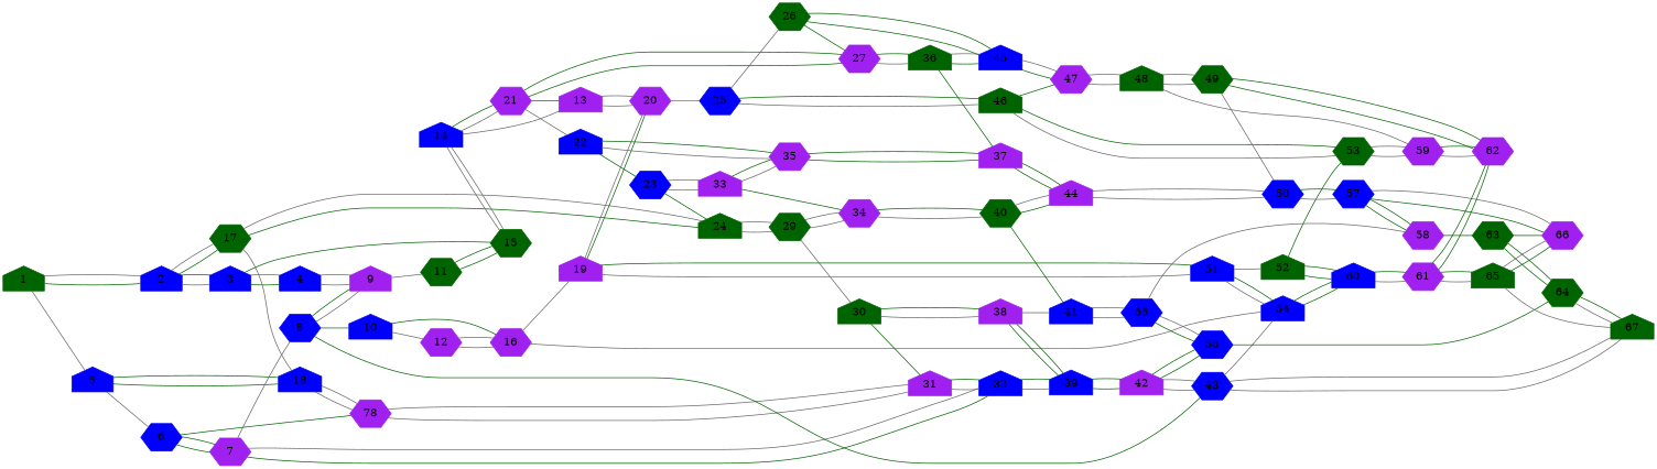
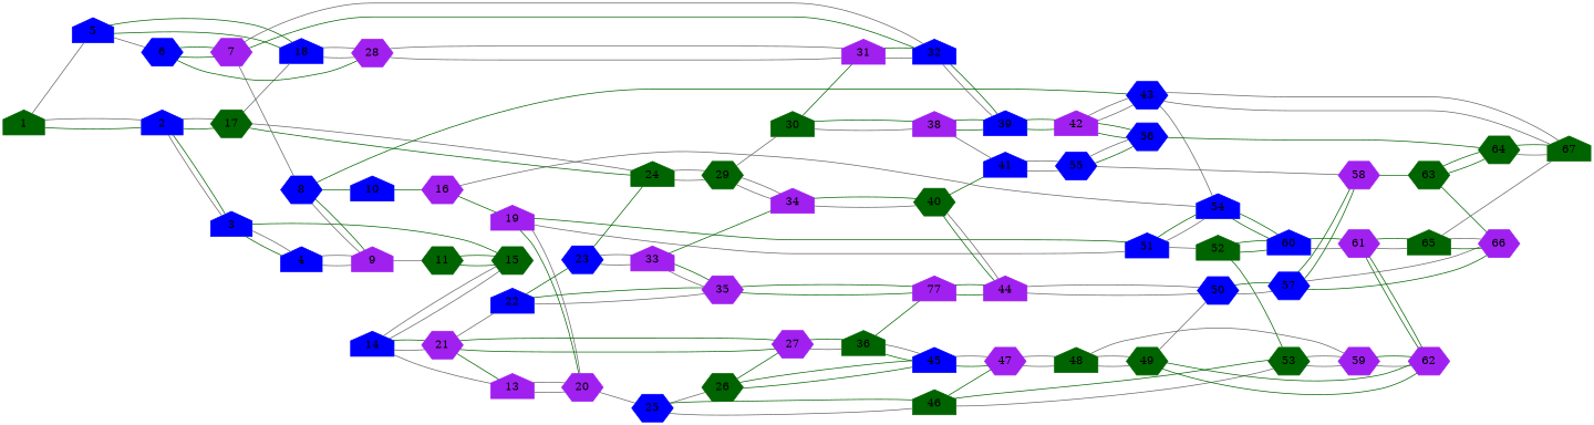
  graph {
    rankdir=LR
    node [color=blue shape=house style=filled]
    edge [color=darkgreen]
    1 [color=darkgreen]
    2
    5
    3
    17 [color=darkgreen shape=hexagon]
    6 [shape=hexagon]
    18
    4
    15 [color=darkgreen shape=hexagon]
    24 [color=darkgreen]
    9 [color=purple]
    11 [color=darkgreen shape=hexagon]
    7 [color=purple shape=hexagon]
-   28 [color=purple shape=hexagon label=78]
+   28 [color=purple shape=hexagon]
    8 [shape=hexagon]
    32
    31 [color=purple]
    10
    43 [shape=hexagon]
    39
-   12 [color=purple shape=hexagon]
    16 [color=purple shape=hexagon]
    54
    67 [color=darkgreen]
    19 [color=purple]
    13 [color=purple]
    14
    20 [color=purple shape=hexagon]
    21 [color=purple shape=hexagon]
    25 [shape=hexagon]
    22
    27 [color=purple shape=hexagon]
    51
    60
    29 [color=darkgreen shape=hexagon]
    52 [color=darkgreen]
    26 [color=darkgreen shape=hexagon]
    46 [color=darkgreen]
    23 [shape=hexagon]
    35 [color=purple shape=hexagon]
    36 [color=darkgreen]
    33 [color=purple]
-   37 [color=purple]
-   34 [color=purple shape=hexagon]
+   37 [color=purple label=77]
+   34 [color=purple]
    30 [color=darkgreen]
    45
    47 [color=purple shape=hexagon]
    53 [color=darkgreen shape=hexagon]
    38 [color=purple]
    40 [color=darkgreen shape=hexagon]
    41
    42 [color=purple]
    44 [color=purple]
    50 [shape=hexagon]
    55 [shape=hexagon]
    56 [shape=hexagon]
    58 [color=purple shape=hexagon]
    64 [color=darkgreen shape=hexagon]
    57 [shape=hexagon]
    48 [color=darkgreen]
    59 [color=purple shape=hexagon]
    49 [color=darkgreen shape=hexagon]
    62 [color=purple shape=hexagon]
    66 [color=purple shape=hexagon]
    61 [color=purple shape=hexagon]
    63 [color=darkgreen shape=hexagon]
    65 [color=darkgreen]
    1 -- 2
    1 -- 2 [color=gray40]
    1 -- 5 [color=gray40]
    2 -- 3 [color=gray40]
    2 -- 3
    2 -- 17
    2 -- 17 [color=gray40]
    5 -- 6 [color=gray40]
    5 -- 18
    5 -- 18
    3 -- 4
    3 -- 4 [color=gray40]
    3 -- 15
    17 -- 18 [color=gray40]
    17 -- 24
    17 -- 24 [color=gray40]
    6 -- 7
    6 -- 7
    6 -- 28
    18 -- 28 [color=gray40]
    18 -- 28 [color=gray40]
    4 -- 9 [color=gray40]
    4 -- 9 [color=gray40]
    24 -- 29 [color=gray40]
    24 -- 29 [color=gray40]
    9 -- 11 [color=gray40]
    11 -- 15
    11 -- 15
    7 -- 8 [color=gray40]
    7 -- 32
    7 -- 32 [color=gray40]
    28 -- 31 [color=gray40]
    28 -- 31 [color=gray40]
    8 -- 9 [color=gray40]
    8 -- 9
    8 -- 10
    8 -- 43
    32 -- 39 [color=gray40]
    32 -- 39
    31 -- 32 [color=gray40]
    31 -- 32
-   10 -- 12 [color=gray40]
    10 -- 16
    43 -- 54 [color=gray40]
    43 -- 67 [color=gray40]
    43 -- 67 [color=gray40]
    39 -- 42
    39 -- 42
-   12 -- 16 [color=gray40]
-   12 -- 16 [color=gray40]
    16 -- 54 [color=gray40]
-   16 -- 19 [color=gray40]
+   16 -- 19
    54 -- 60
    54 -- 60
    19 -- 20
    19 -- 20 [color=gray40]
    19 -- 51 [color=gray40]
    19 -- 51
    13 -- 14 [color=gray40]
    13 -- 20 [color=gray40]
    13 -- 20 [color=gray40]
    14 -- 15 [color=gray40]
    14 -- 15 [color=gray40]
    14 -- 21 [color=gray40]
    14 -- 21
    20 -- 25 [color=gray40]
    21 -- 13
    21 -- 22 [color=gray40]
    21 -- 27
    21 -- 27
    25 -- 26 [color=gray40]
    25 -- 46 [color=gray40]
    25 -- 46
    22 -- 23
    22 -- 35 [color=gray40]
    22 -- 35
    27 -- 36 [color=gray40]
    27 -- 36
    51 -- 54 [color=gray40]
    51 -- 54
    51 -- 52 [color=gray40]
    60 -- 61 [color=gray40]
    60 -- 61
    29 -- 34 [color=gray40]
    29 -- 34 [color=gray40]
    29 -- 30 [color=gray40]
    52 -- 60
    52 -- 60
    52 -- 53
    26 -- 27
    26 -- 45
    26 -- 45
    46 -- 47
    46 -- 53 [color=gray40]
    46 -- 53
    23 -- 24
    23 -- 33 [color=gray40]
    23 -- 33 [color=gray40]
    35 -- 37
    35 -- 37
    36 -- 37
    36 -- 45
    36 -- 45 [color=gray40]
    33 -- 35 [color=gray40]
    33 -- 35
    33 -- 34
    37 -- 44
    37 -- 44
    34 -- 40 [color=gray40]
    34 -- 40
    30 -- 31
    30 -- 38 [color=gray40]
    30 -- 38
    45 -- 47
    45 -- 47 [color=gray40]
    47 -- 48 [color=gray40]
    47 -- 48 [color=gray40]
    53 -- 59 [color=gray40]
    53 -- 59 [color=gray40]
    38 -- 39
    38 -- 39
    38 -- 41 [color=gray40]
    40 -- 41
    40 -- 44
    40 -- 44 [color=gray40]
    41 -- 55 [color=gray40]
    41 -- 55 [color=gray40]
    42 -- 43 [color=gray40]
    42 -- 43 [color=gray40]
    42 -- 56
    42 -- 56
    44 -- 50 [color=gray40]
    44 -- 50 [color=gray40]
    50 -- 57 [color=gray40]
    50 -- 57
    55 -- 56
    55 -- 56 [color=gray40]
    55 -- 58 [color=gray40]
    56 -- 64
    58 -- 63
    64 -- 67 [color=gray40]
    64 -- 67
    57 -- 58
    57 -- 58
    57 -- 66
    57 -- 66 [color=gray40]
    48 -- 59 [color=gray40]
    48 -- 49 [color=gray40]
    48 -- 49 [color=gray40]
    59 -- 62 [color=gray40]
    59 -- 62
    49 -- 50 [color=gray40]
    49 -- 62
    49 -- 62
    61 -- 62
    61 -- 62
    61 -- 65 [color=gray40]
    61 -- 65
    63 -- 64
    63 -- 64
    63 -- 66
    65 -- 67 [color=gray40]
    65 -- 66
    65 -- 66 [color=gray40]
  }
